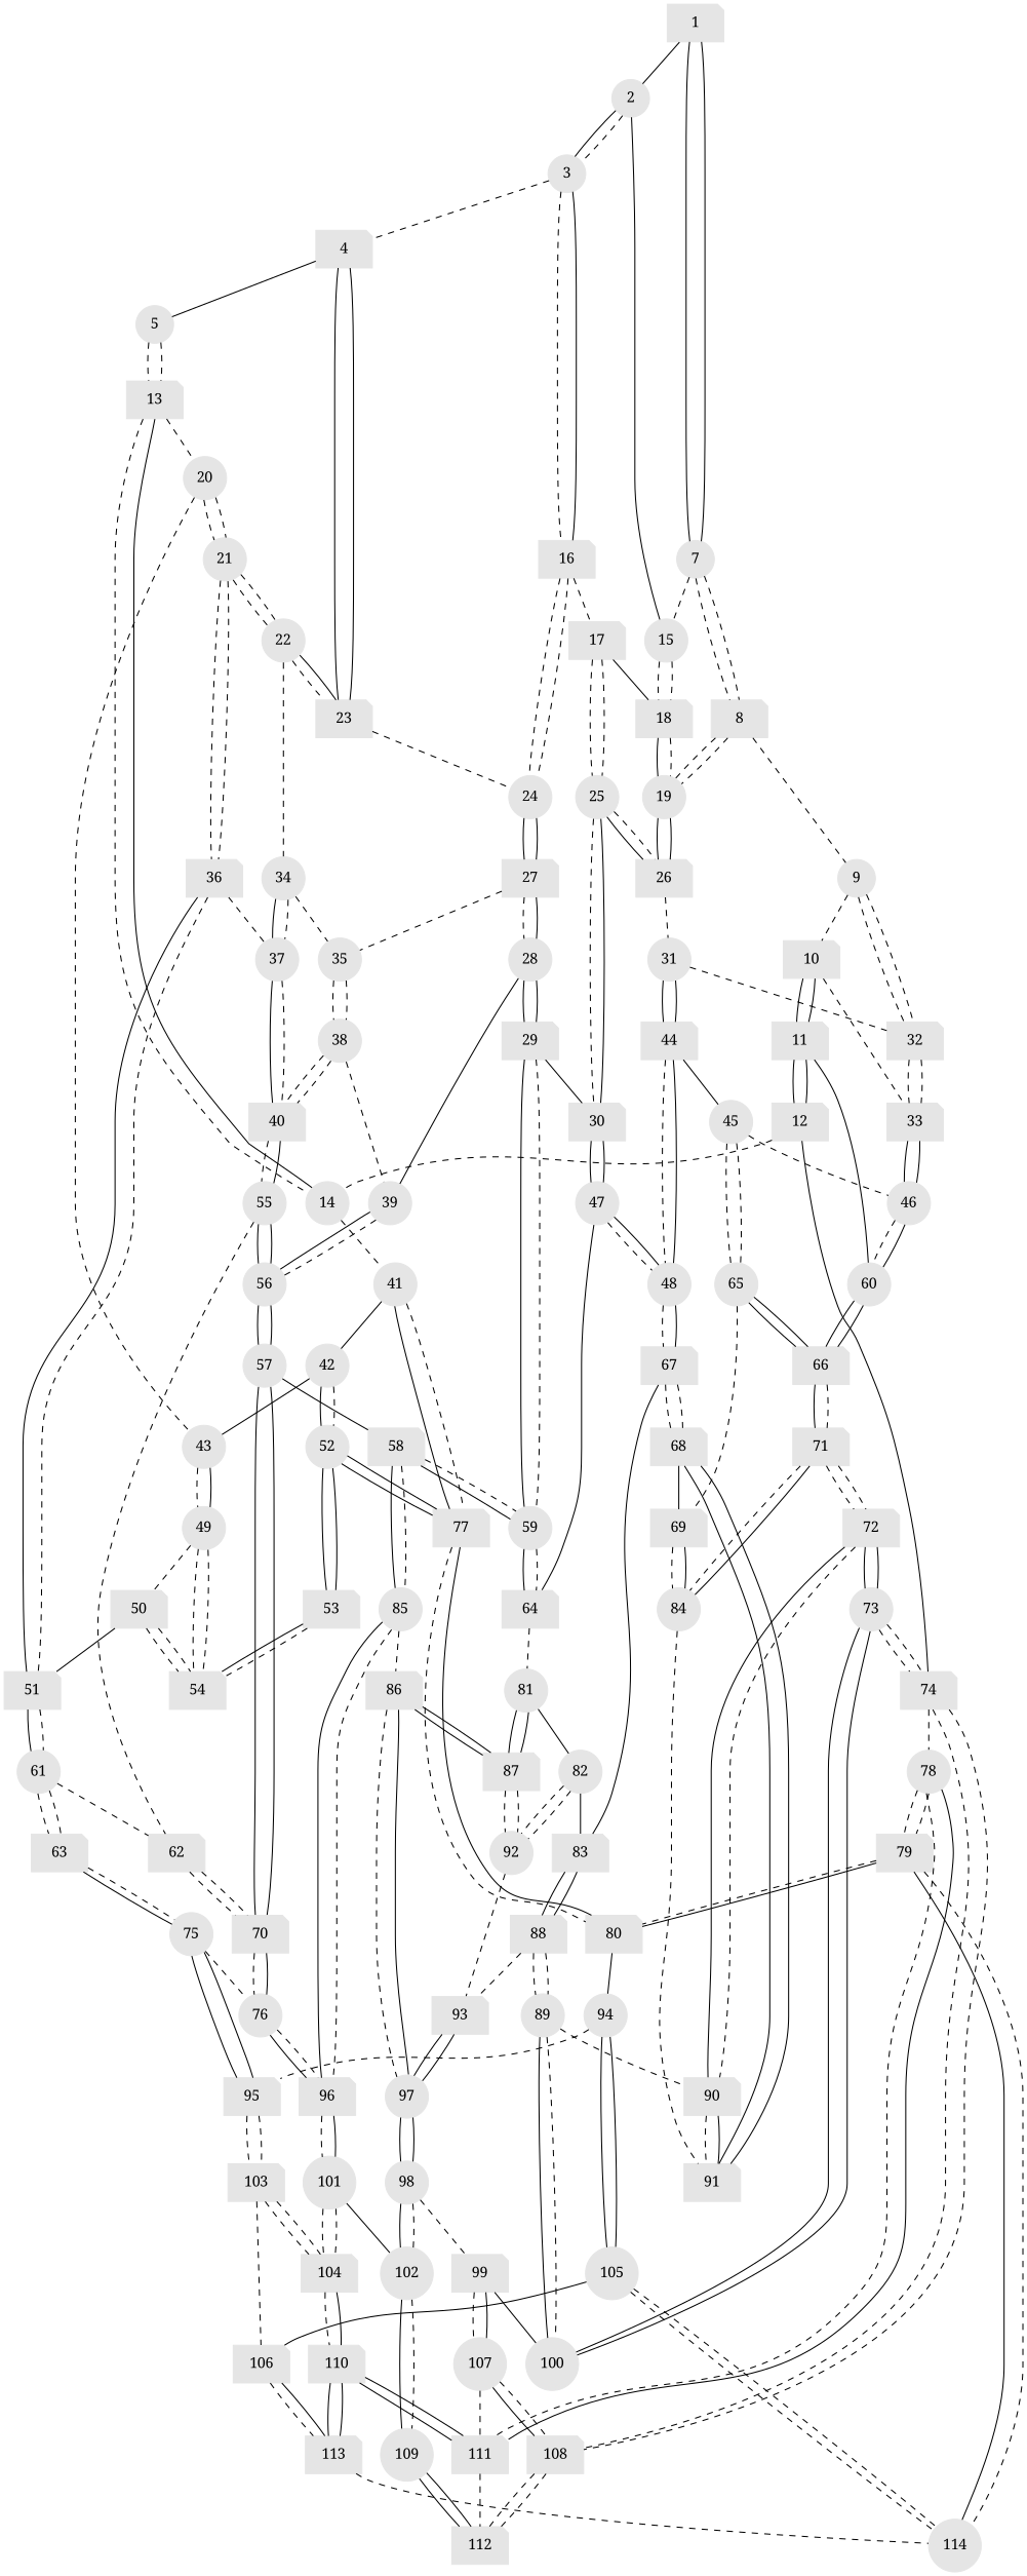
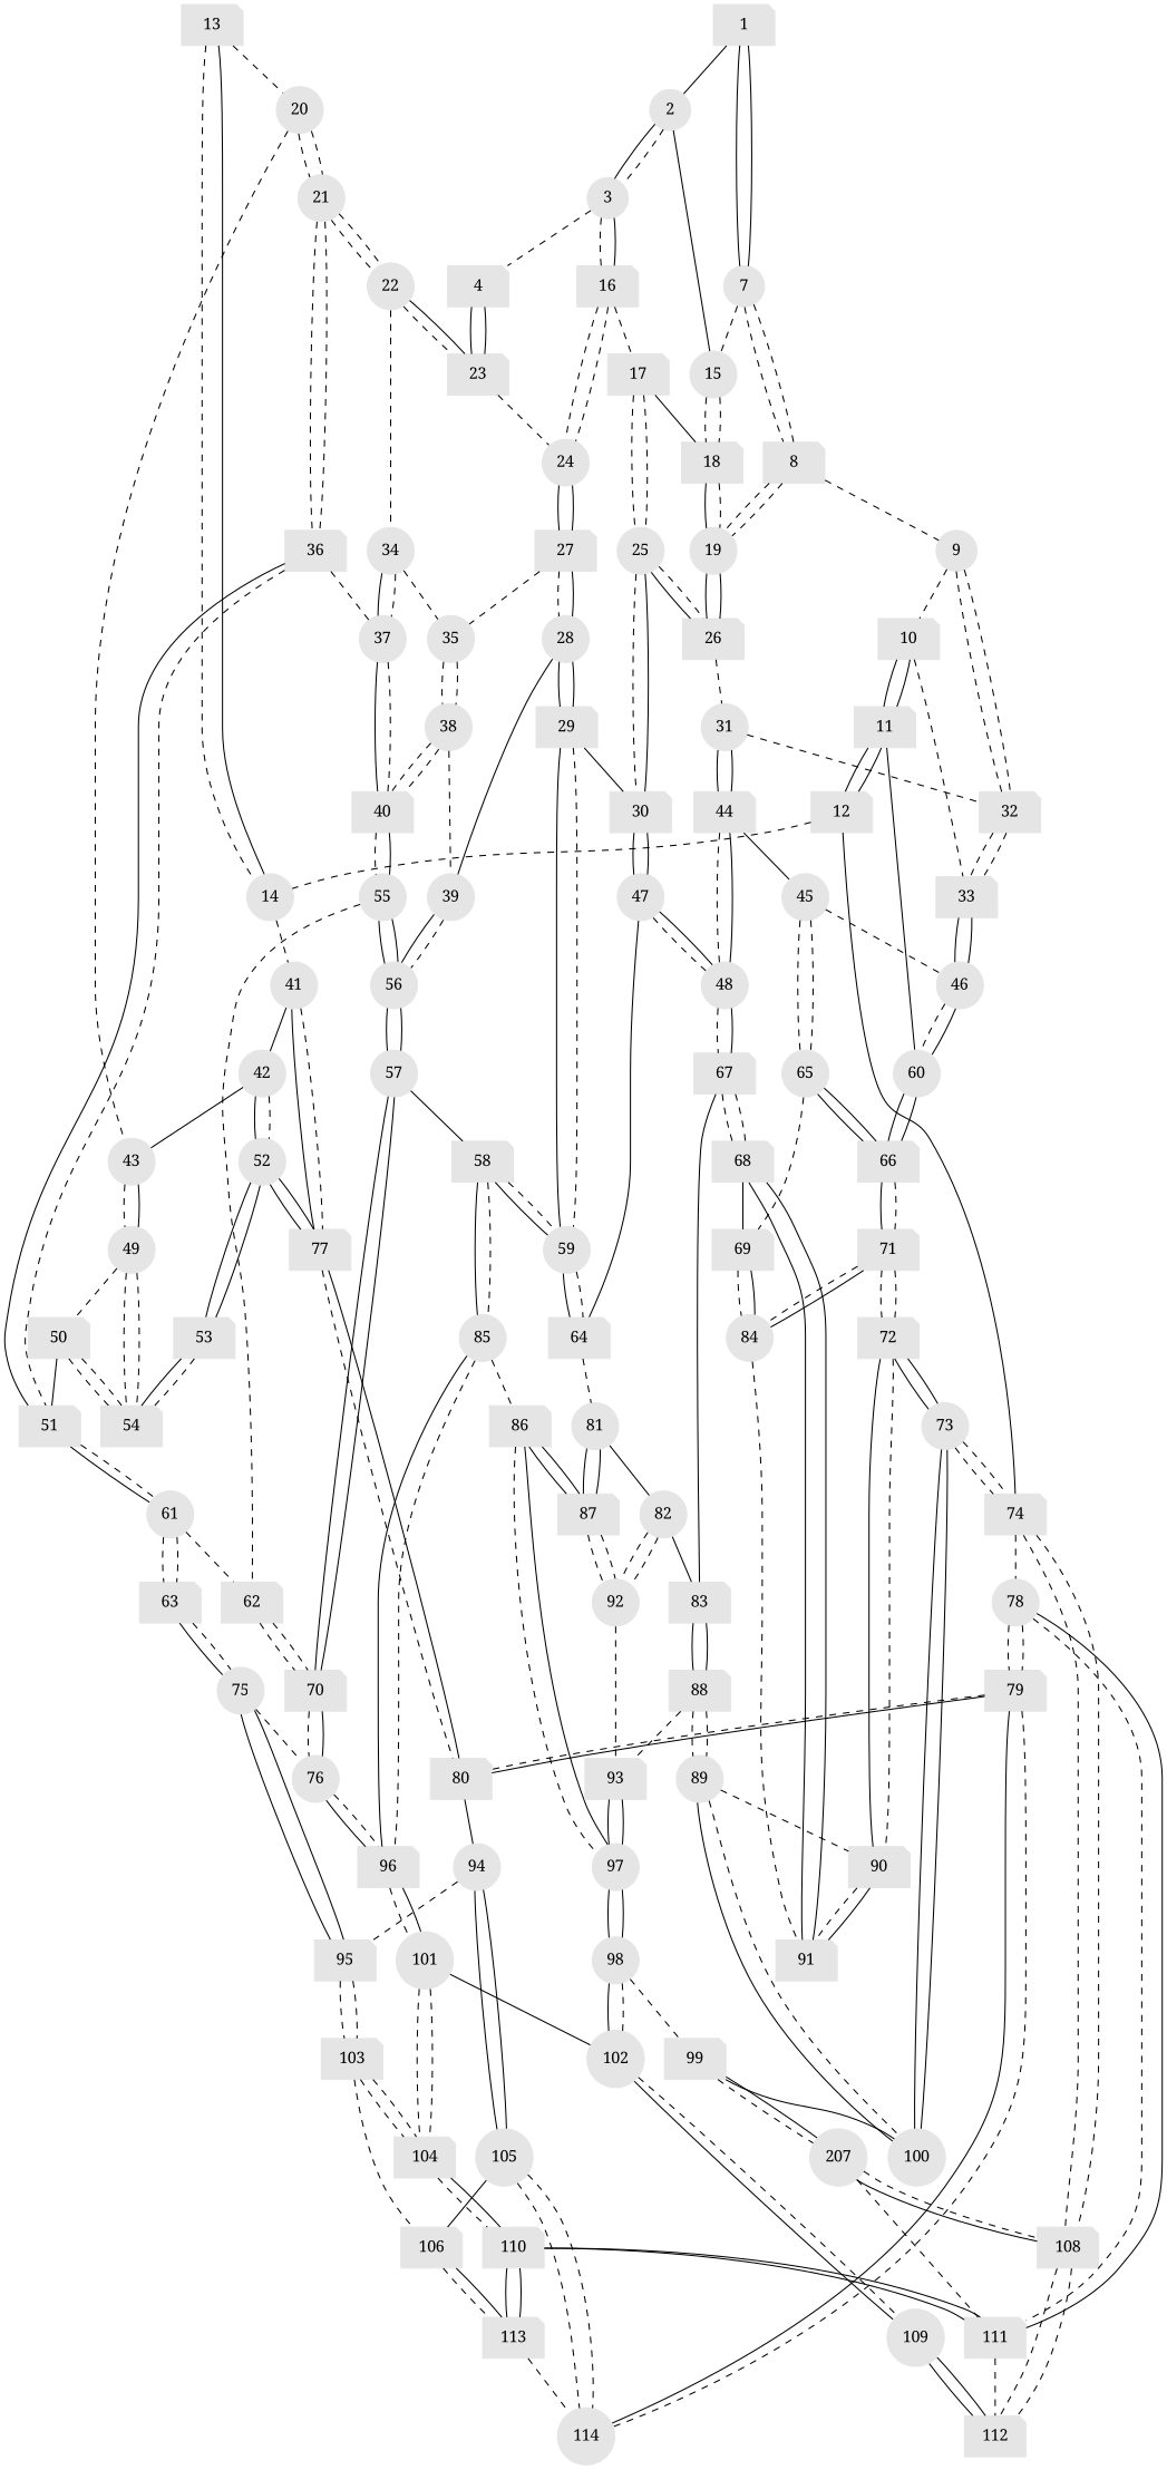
  graph {
    fontname="Noto Serif"
    node [color=gray90 fontname="Noto Serif" shape=note style=filled]
    edge [fontname="Noto Serif" style=dashed]
    2 [shape=circle]
    1
    7 [shape=circle]
    3 [shape=circle]
    15 [shape=circle]
    8
    4
    16
    18
-   5 [shape=circle]
    23
    17
    24 [shape=circle]
    13
    14 [shape=circle]
    20 [shape=circle]
    12
    74
    9 [shape=circle]
    19 [shape=circle]
    10
    32
    26
    11
    33
    60 [shape=circle]
    46 [shape=circle]
    66
    41 [shape=circle]
    78 [shape=circle]
    108
    21 [shape=circle]
    43 [shape=circle]
    42 [shape=circle]
    77
    79
    111
    25 [shape=circle]
    27
    30
    31 [shape=circle]
    22 [shape=circle]
    36
    49 [shape=circle]
    34 [shape=circle]
    37 [shape=circle]
    51
    35 [shape=circle]
    28 [shape=circle]
    47 [shape=circle]
    44
    29
    39 [shape=circle]
    38 [shape=circle]
    59 [shape=circle]
    56 [shape=circle]
    64
    48 [shape=circle]
    45 [shape=circle]
    40
    61 [shape=circle]
    55 [shape=circle]
    57 [shape=circle]
    62
    52 [shape=circle]
    80
    53
    50
    54
    65 [shape=circle]
    67
    69
    81 [shape=circle]
    68
    83
    63
    75 [shape=circle]
    70
    58
    85 [shape=circle]
    76 [shape=circle]
    96
    86
    71
    95
    82 [shape=circle]
    87
    84 [shape=circle]
    72
    91
    88
    73 [shape=circle]
    90
    100 [shape=circle]
    112
    103
    101 [shape=circle]
    94 [shape=circle]
    114 [shape=circle]
    105 [shape=circle]
    92 [shape=circle]
    93
    89 [shape=circle]
    97 [shape=circle]
    98 [shape=circle]
    106
    104
    102 [shape=circle]
    99
-   107 [shape=circle]
+   107 [shape=circle label=207]
    109 [shape=circle]
    110
    113
    2 -- 3 [style=solid]
    2 -- 3
    2 -- 15 [style=solid]
    1 -- 2 [style=solid]
    1 -- 7 [style=solid]
    1 -- 7 [style=solid]
    7 -- 15
    7 -- 8
    7 -- 8
    3 -- 4
    3 -- 16
    3 -- 16 [style=solid]
    15 -- 18
    15 -- 18
    8 -- 9
    8 -- 19
    8 -- 19
-   4 -- 5 [style=solid]
    4 -- 23 [style=solid]
    4 -- 23 [style=solid]
    16 -- 17
    16 -- 24
    16 -- 24
    18 -- 19 [style=solid]
    18 -- 19
-   5 -- 13
-   5 -- 13
    23 -- 24
    17 -- 18 [style=solid]
    17 -- 25
    17 -- 25
    24 -- 27 [style=solid]
    24 -- 27 [style=solid]
    13 -- 14
    13 -- 14 [style=solid]
    13 -- 20
    14 -- 41
    20 -- 21
    20 -- 21
    20 -- 43
    12 -- 14
    12 -- 74 [style=solid]
    74 -- 78
    74 -- 108
    74 -- 108
    9 -- 10
    9 -- 32
    9 -- 32
    19 -- 26 [style=solid]
    19 -- 26 [style=solid]
    10 -- 11 [style=solid]
    10 -- 11 [style=solid]
    10 -- 33
    32 -- 33
    32 -- 33
    26 -- 31
    11 -- 12 [style=solid]
    11 -- 12 [style=solid]
    11 -- 60 [style=solid]
    33 -- 46 [style=solid]
    33 -- 46 [style=solid]
    60 -- 66 [style=solid]
    60 -- 66 [style=solid]
    46 -- 60
    46 -- 60 [style=solid]
    66 -- 71 [style=solid]
    66 -- 71
    41 -- 42 [style=solid]
    41 -- 77 [style=solid]
    41 -- 77
    78 -- 79
    78 -- 79
    78 -- 111
    78 -- 111 [style=solid]
    108 -- 112
    108 -- 112
    21 -- 22
    21 -- 22
    21 -- 36
    21 -- 36
    43 -- 49
    43 -- 49 [style=solid]
    42 -- 43 [style=solid]
    42 -- 52 [style=solid]
    42 -- 52
    77 -- 80
    77 -- 80 [style=solid]
    79 -- 80
    79 -- 80 [style=solid]
    79 -- 114 [style=solid]
    79 -- 114
    111 -- 112
    25 -- 26 [style=solid]
    25 -- 26
    25 -- 30
    25 -- 30 [style=solid]
    27 -- 35
    27 -- 28
    27 -- 28 [style=solid]
    30 -- 47 [style=solid]
    30 -- 47 [style=solid]
    31 -- 32
    31 -- 44 [style=solid]
    31 -- 44 [style=solid]
    22 -- 23
    22 -- 23 [style=solid]
    22 -- 34
    36 -- 37
    36 -- 51 [style=solid]
    36 -- 51
    49 -- 50
    49 -- 54
    49 -- 54
    34 -- 37 [style=solid]
    34 -- 37
    34 -- 35
    37 -- 40 [style=solid]
    37 -- 40
    51 -- 61 [style=solid]
    51 -- 61
    35 -- 38
    35 -- 38
    28 -- 29 [style=solid]
    28 -- 29 [style=solid]
    28 -- 39 [style=solid]
    47 -- 64 [style=solid]
    47 -- 48
    47 -- 48 [style=solid]
    44 -- 48
    44 -- 48 [style=solid]
    44 -- 45 [style=solid]
    29 -- 30 [style=solid]
    29 -- 59 [style=solid]
    29 -- 59
    39 -- 56 [style=solid]
    39 -- 56
    38 -- 39
    38 -- 40
    38 -- 40
    59 -- 64 [style=solid]
    59 -- 64
    56 -- 57 [style=solid]
    56 -- 57 [style=solid]
    64 -- 81
    48 -- 67
    48 -- 67 [style=solid]
    45 -- 46
    45 -- 65
    45 -- 65
    40 -- 55
    40 -- 55 [style=solid]
    61 -- 62
    61 -- 63
    61 -- 63
    55 -- 56 [style=solid]
    55 -- 56 [style=solid]
    55 -- 62
    57 -- 70 [style=solid]
    57 -- 70 [style=solid]
    57 -- 58 [style=solid]
    62 -- 70
    62 -- 70
    52 -- 77 [style=solid]
    52 -- 77 [style=solid]
    52 -- 53 [style=solid]
    52 -- 53 [style=solid]
    80 -- 94 [style=solid]
    53 -- 54 [style=solid]
    53 -- 54
    50 -- 51 [style=solid]
    50 -- 54
    50 -- 54
    65 -- 66 [style=solid]
    65 -- 66 [style=solid]
    65 -- 69
    67 -- 68
    67 -- 68
    67 -- 83 [style=solid]
    69 -- 84
    69 -- 84 [style=solid]
    81 -- 82 [style=solid]
    81 -- 87 [style=solid]
    81 -- 87 [style=solid]
    68 -- 69 [style=solid]
    68 -- 91 [style=solid]
    68 -- 91 [style=solid]
    83 -- 88 [style=solid]
    83 -- 88 [style=solid]
    63 -- 75 [style=solid]
    63 -- 75
    75 -- 76
    75 -- 95 [style=solid]
    75 -- 95 [style=solid]
    70 -- 76
    70 -- 76 [style=solid]
    58 -- 59 [style=solid]
    58 -- 59
    58 -- 85 [style=solid]
    58 -- 85
    85 -- 96 [style=solid]
    85 -- 96
    85 -- 86
    76 -- 96 [style=solid]
    76 -- 96
    96 -- 101
    96 -- 101 [style=solid]
    86 -- 87 [style=solid]
    86 -- 87 [style=solid]
    86 -- 97
    86 -- 97 [style=solid]
    71 -- 84
    71 -- 84 [style=solid]
    71 -- 72
    71 -- 72
    95 -- 103
    95 -- 103
    82 -- 83 [style=solid]
    82 -- 92
    82 -- 92
    87 -- 92
    87 -- 92
    84 -- 91
    72 -- 73 [style=solid]
    72 -- 73 [style=solid]
    72 -- 90 [style=solid]
    72 -- 90
    88 -- 93
    88 -- 89
    88 -- 89
    73 -- 74
    73 -- 74
    73 -- 100 [style=solid]
    73 -- 100 [style=solid]
    90 -- 91
    90 -- 91 [style=solid]
    103 -- 106
    103 -- 104
    103 -- 104
    101 -- 104
    101 -- 104
    101 -- 102 [style=solid]
    94 -- 95
    94 -- 105 [style=solid]
    94 -- 105 [style=solid]
    105 -- 114
    105 -- 114
    105 -- 106 [style=solid]
    92 -- 93
    93 -- 97 [style=solid]
    93 -- 97 [style=solid]
    89 -- 90
    89 -- 100 [style=solid]
    89 -- 100
    97 -- 98 [style=solid]
    97 -- 98 [style=solid]
    98 -- 102 [style=solid]
    98 -- 102
    98 -- 99
    106 -- 113
    106 -- 113 [style=solid]
    104 -- 110
    104 -- 110 [style=solid]
    102 -- 109 [style=solid]
    102 -- 109
    99 -- 100 [style=solid]
    99 -- 107
    99 -- 107 [style=solid]
    107 -- 108 [style=solid]
    107 -- 108
    107 -- 111
    109 -- 112 [style=solid]
    109 -- 112 [style=solid]
    110 -- 111 [style=solid]
    110 -- 111 [style=solid]
    110 -- 113 [style=solid]
    110 -- 113 [style=solid]
    113 -- 114
  }
